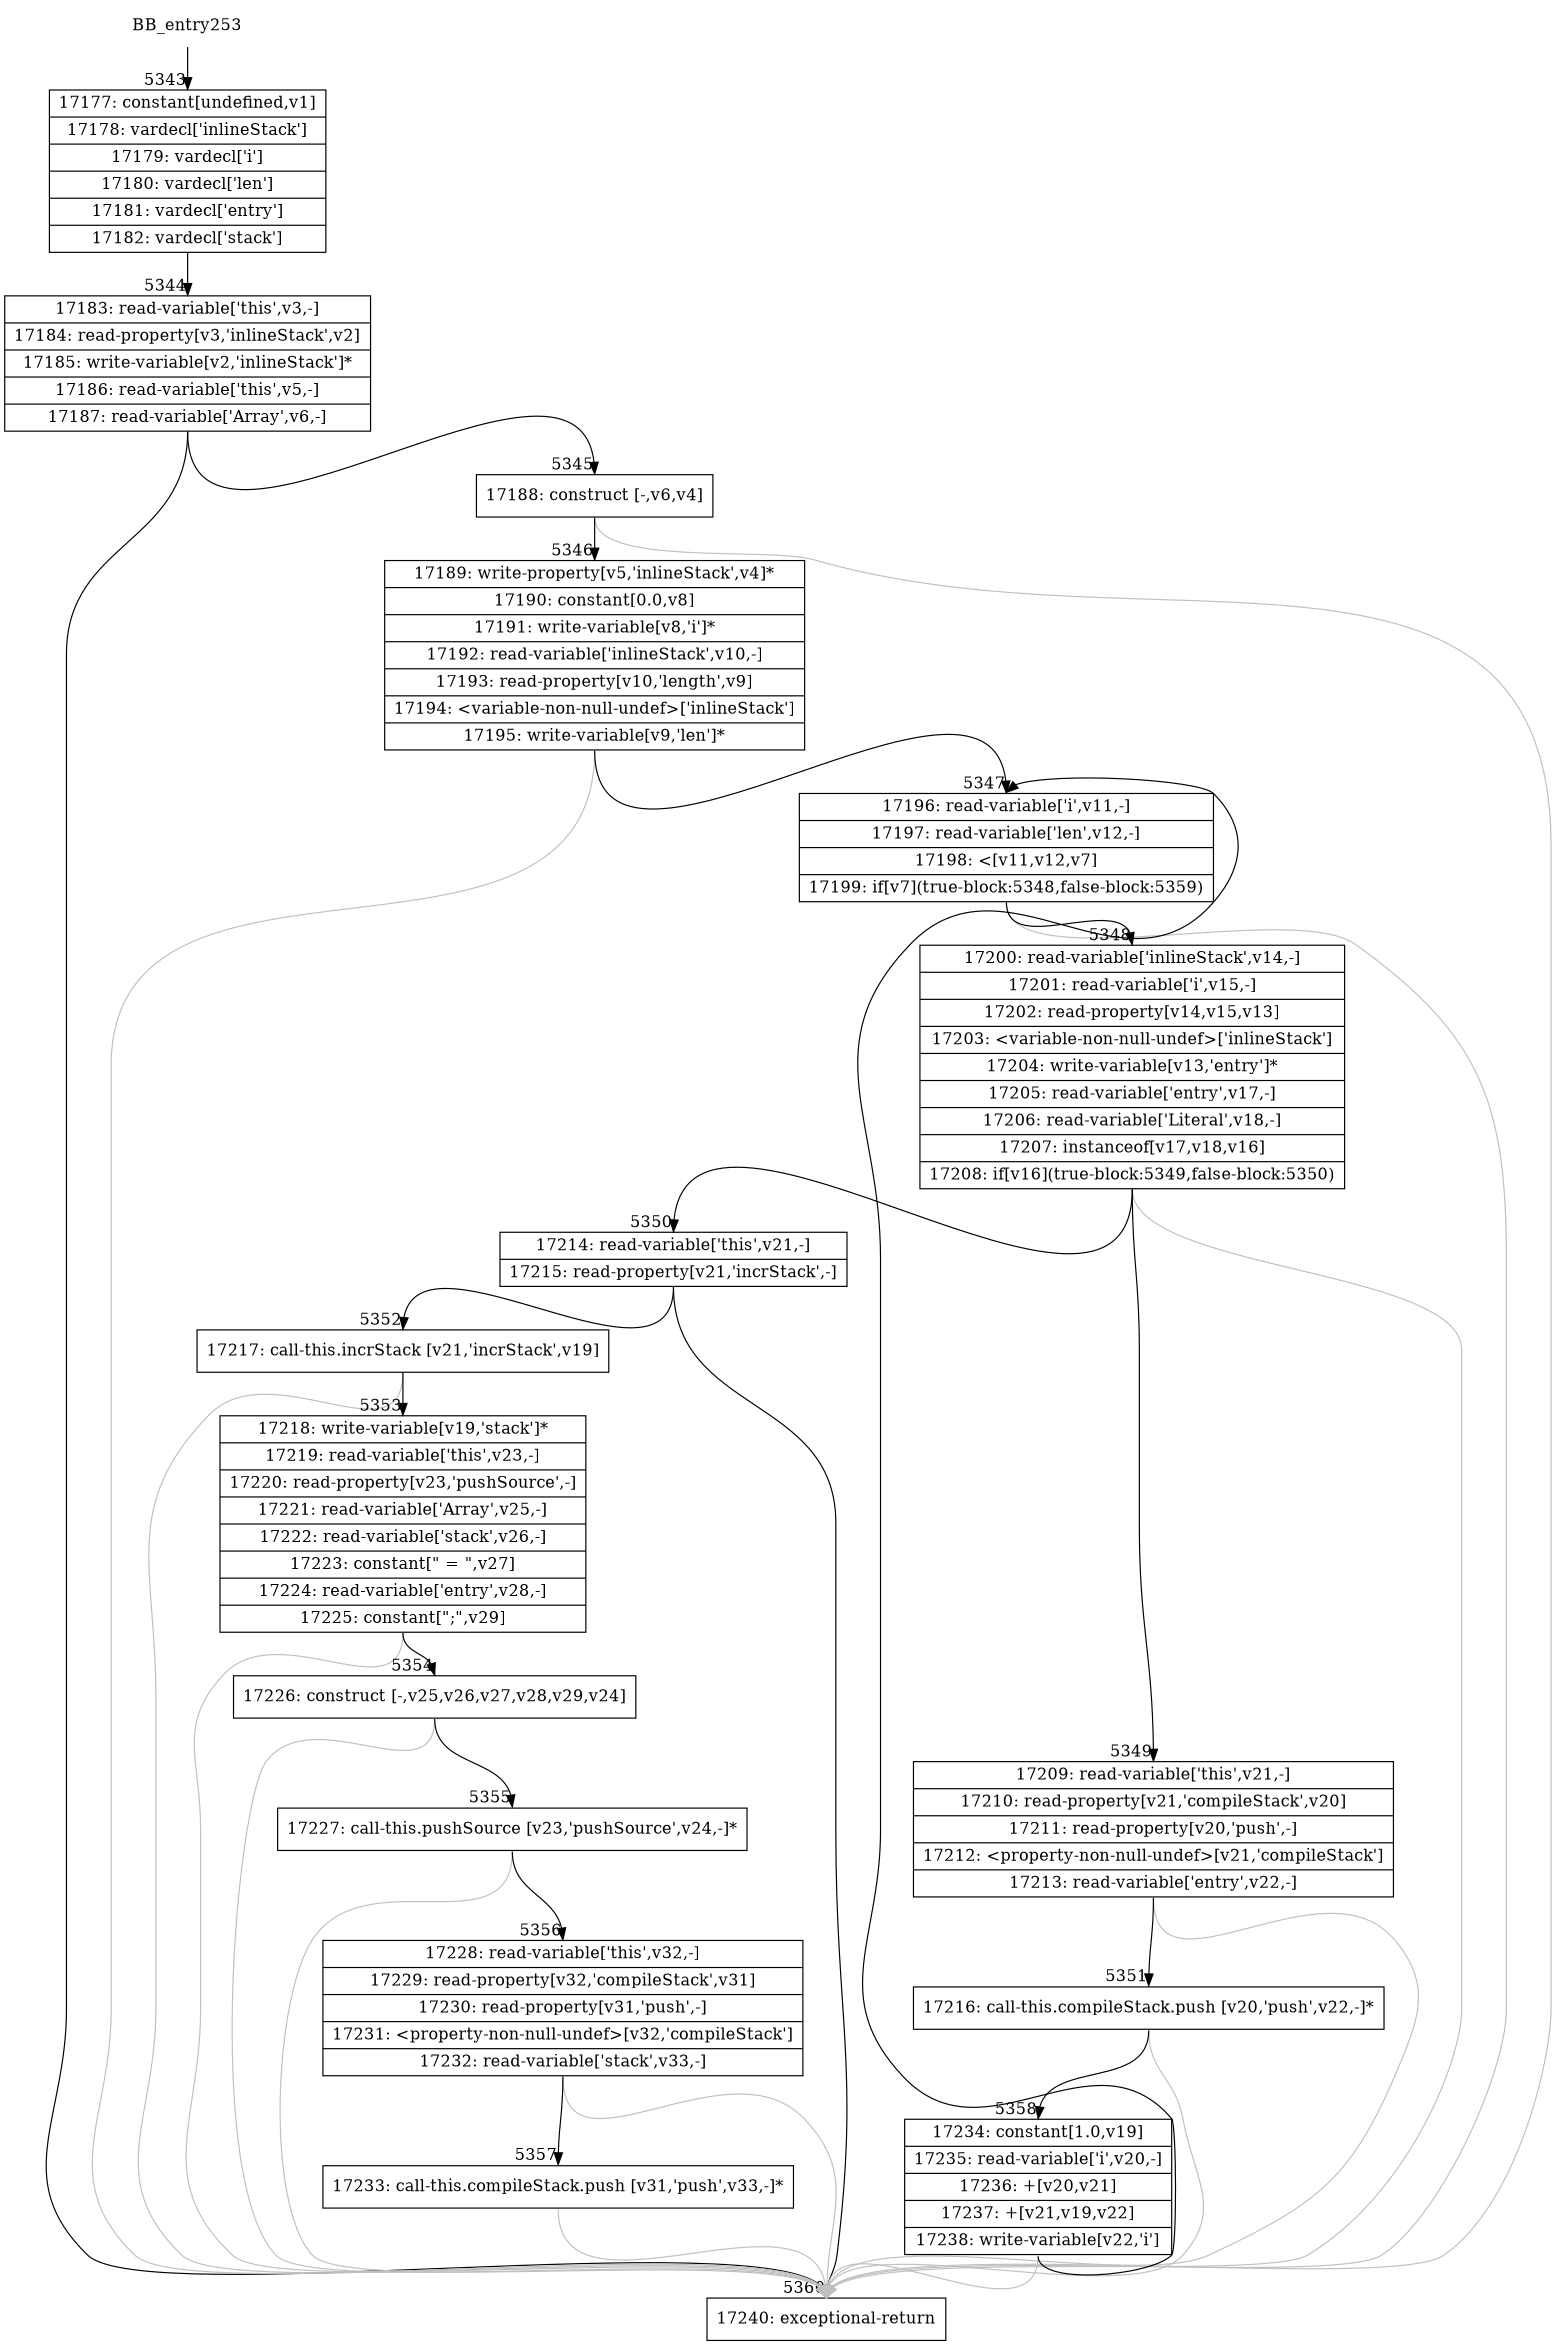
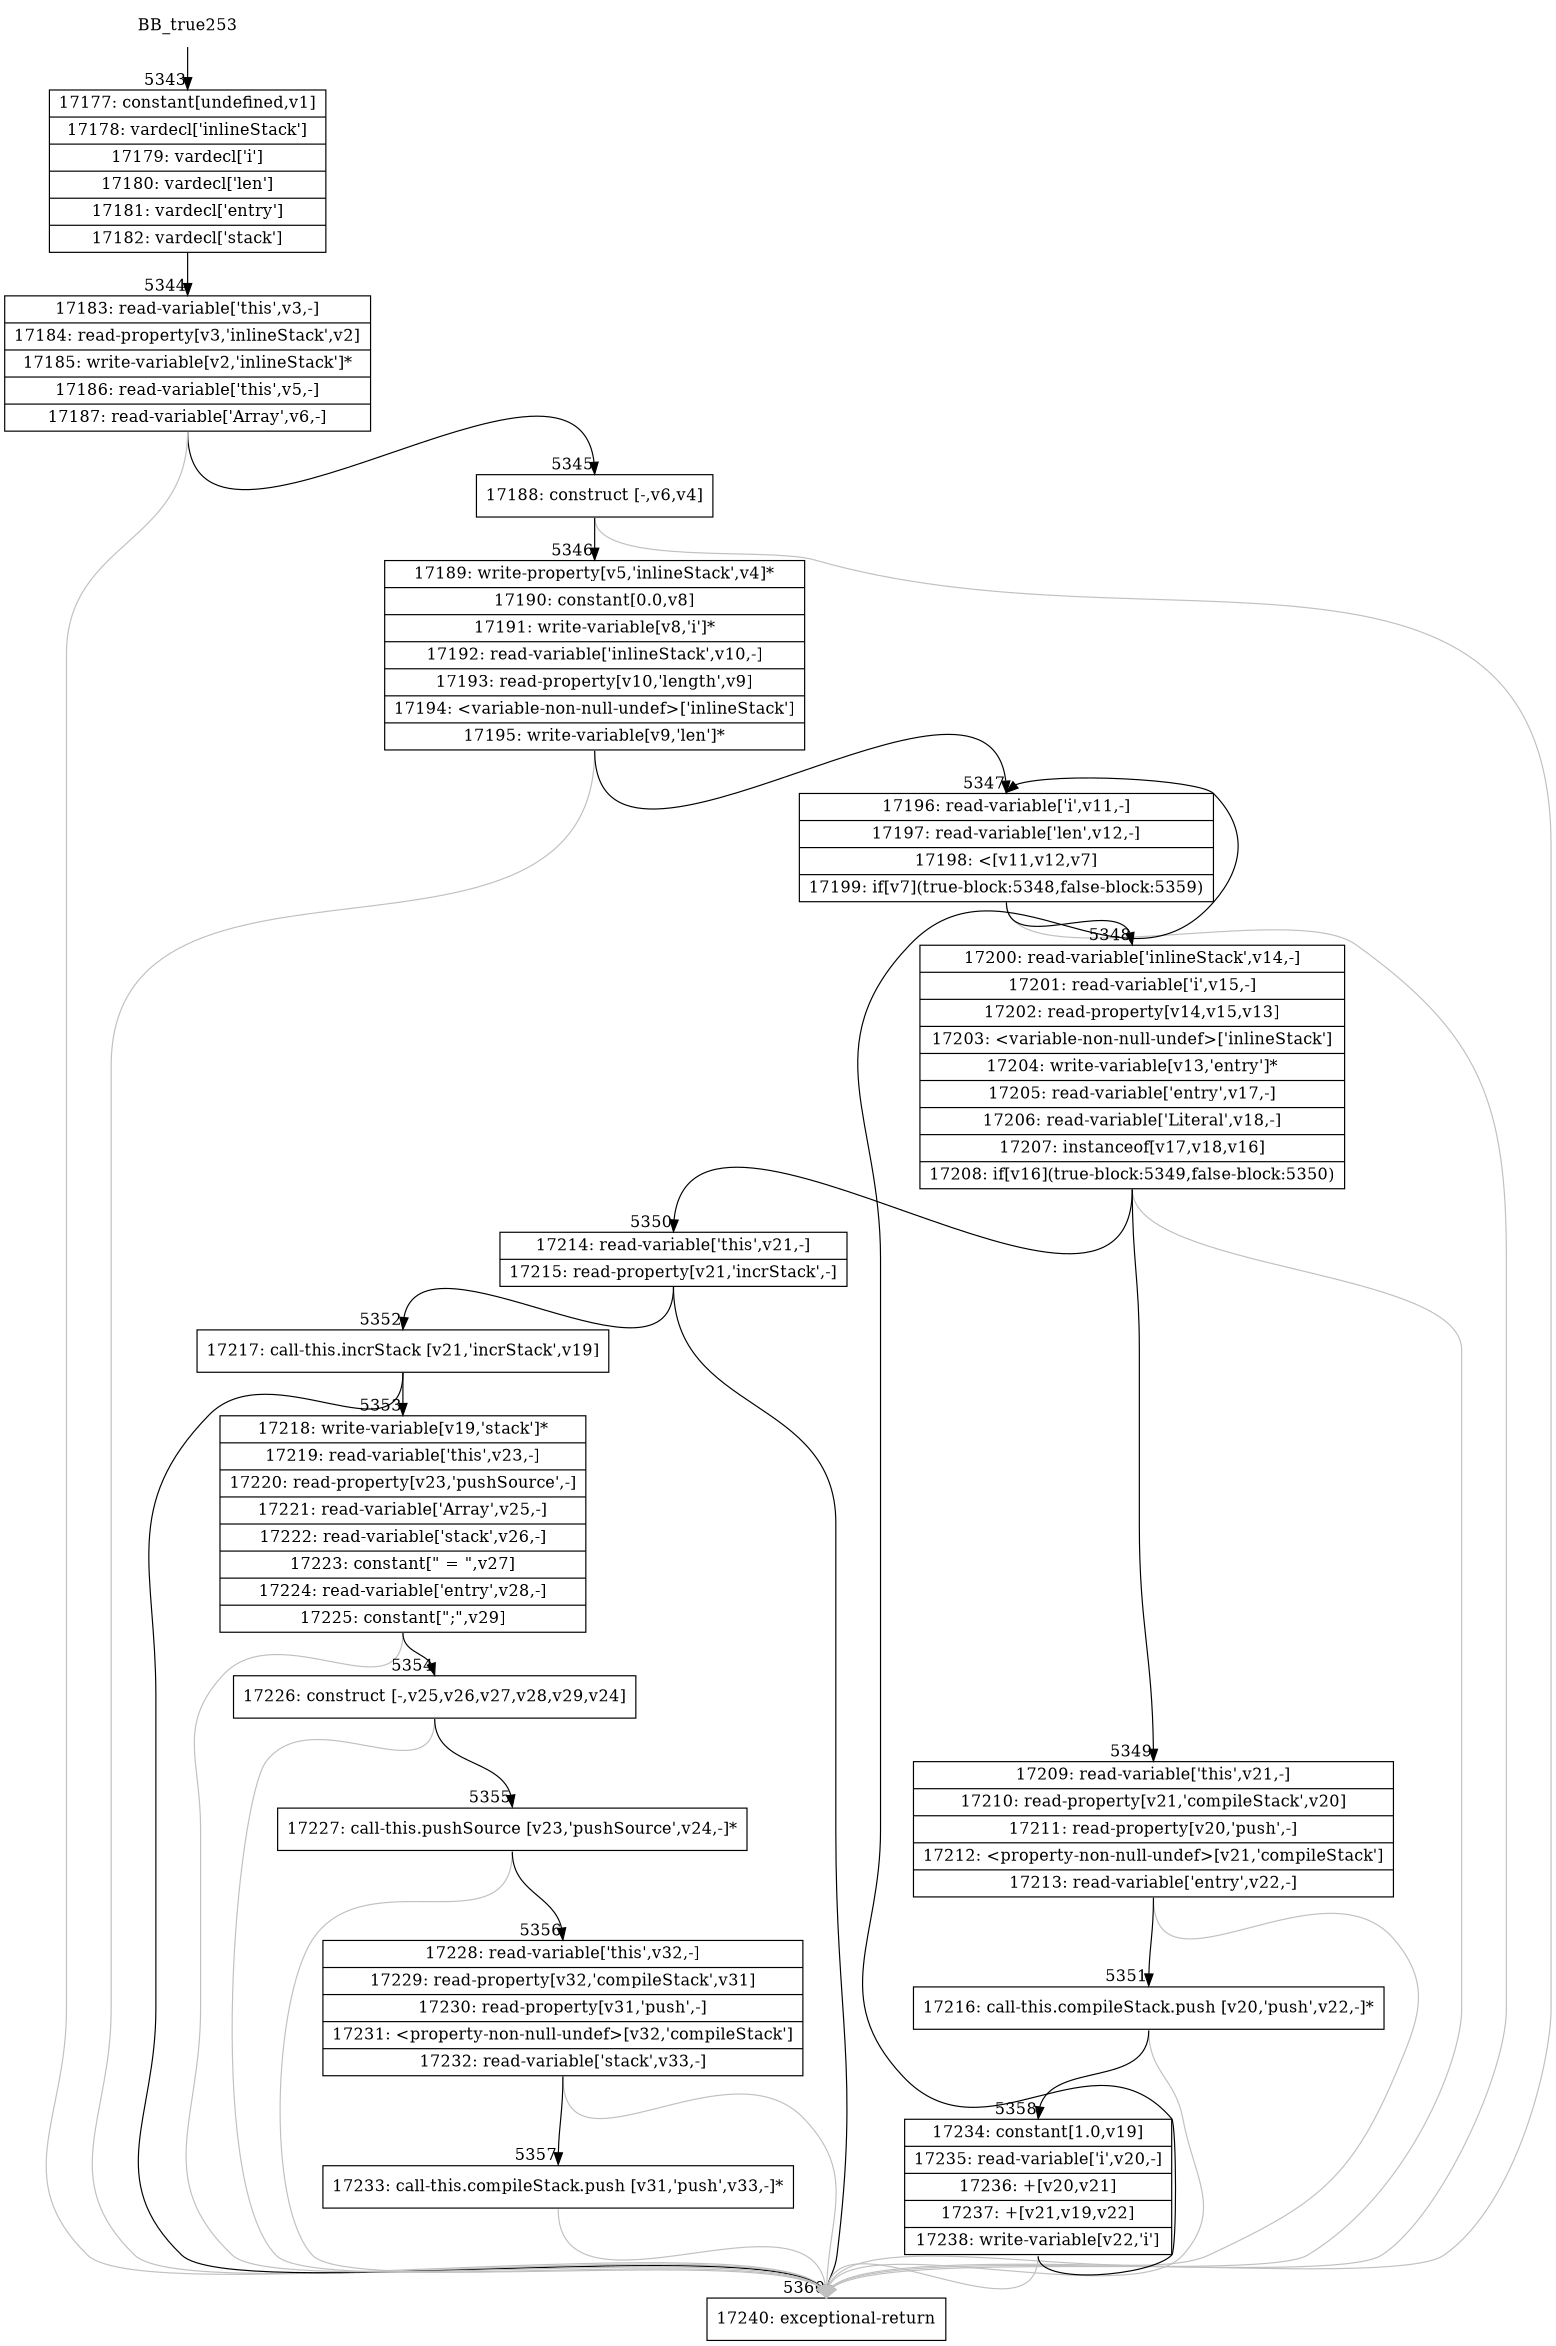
  digraph {
    rankdir=TD
    node [shape=record]
    edge [headport=n tailport=s]
-   BB_entry253 [shape=none]
+   BB_entry253 [shape=none label=BB_true253]
    n2 [label="{17177: constant[undefined,v1]|17178: vardecl['inlineStack']|17179: vardecl['i']|17180: vardecl['len']|17181: vardecl['entry']|17182: vardecl['stack']}"]
    n3 [label="{17183: read-variable['this',v3,-]|17184: read-property[v3,'inlineStack',v2]|17185: write-variable[v2,'inlineStack']*|17186: read-variable['this',v5,-]|17187: read-variable['Array',v6,-]}"]
    n4 [label="{17188: construct [-,v6,v4]}"]
    n5 [label="{17240: exceptional-return}"]
    n6 [label="{17189: write-property[v5,'inlineStack',v4]*|17190: constant[0.0,v8]|17191: write-variable[v8,'i']*|17192: read-variable['inlineStack',v10,-]|17193: read-property[v10,'length',v9]|17194: \<variable-non-null-undef\>['inlineStack']|17195: write-variable[v9,'len']*}"]
    n7 [label="{17196: read-variable['i',v11,-]|17197: read-variable['len',v12,-]|17198: \<[v11,v12,v7]|17199: if[v7](true-block:5348,false-block:5359)}"]
    n8 [label="{17200: read-variable['inlineStack',v14,-]|17201: read-variable['i',v15,-]|17202: read-property[v14,v15,v13]|17203: \<variable-non-null-undef\>['inlineStack']|17204: write-variable[v13,'entry']*|17205: read-variable['entry',v17,-]|17206: read-variable['Literal',v18,-]|17207: instanceof[v17,v18,v16]|17208: if[v16](true-block:5349,false-block:5350)}"]
    n9 [label="{17209: read-variable['this',v21,-]|17210: read-property[v21,'compileStack',v20]|17211: read-property[v20,'push',-]|17212: \<property-non-null-undef\>[v21,'compileStack']|17213: read-variable['entry',v22,-]}"]
    n10 [label="{17214: read-variable['this',v21,-]|17215: read-property[v21,'incrStack',-]}"]
    n11 [label="{17216: call-this.compileStack.push [v20,'push',v22,-]*}"]
    n12 [label="{17217: call-this.incrStack [v21,'incrStack',v19]}"]
    n13 [label="{17234: constant[1.0,v19]|17235: read-variable['i',v20,-]|17236: +[v20,v21]|17237: +[v21,v19,v22]|17238: write-variable[v22,'i']}"]
    n14 [label="{17218: write-variable[v19,'stack']*|17219: read-variable['this',v23,-]|17220: read-property[v23,'pushSource',-]|17221: read-variable['Array',v25,-]|17222: read-variable['stack',v26,-]|17223: constant[\" = \",v27]|17224: read-variable['entry',v28,-]|17225: constant[\";\",v29]}"]
    n15 [label="{17226: construct [-,v25,v26,v27,v28,v29,v24]}"]
    n16 [label="{17227: call-this.pushSource [v23,'pushSource',v24,-]*}"]
    n17 [label="{17228: read-variable['this',v32,-]|17229: read-property[v32,'compileStack',v31]|17230: read-property[v31,'push',-]|17231: \<property-non-null-undef\>[v32,'compileStack']|17232: read-variable['stack',v33,-]}"]
    n18 [label="{17233: call-this.compileStack.push [v31,'push',v33,-]*}"]
    BB_entry253 -> n2 [headlabel="    5343"]
    n2 -> n3 [headlabel="      5344"]
    n3 -> n4 [headlabel="      5345"]
-   n3 -> n5 [color=black headlabel="      5360"]
+   n3 -> n5 [color=gray headlabel="      5360"]
    n4 -> n5 [color=gray]
    n4 -> n6 [headlabel="      5346"]
    n6 -> n5 [color=gray]
    n6 -> n7 [headlabel="      5347"]
    n7 -> n5 [color=gray]
    n7 -> n8 [headlabel="      5348"]
    n8 -> n5 [color=gray]
    n8 -> n9 [headlabel="      5349"]
    n8 -> n10 [headlabel="      5350"]
    n9 -> n5 [color=gray]
    n9 -> n11 [headlabel="      5351"]
    n10 -> n5 [color=black]
    n10 -> n12 [headlabel="      5352"]
    n11 -> n5 [color=gray]
    n11 -> n13 [headlabel="      5358"]
-   n12 -> n5 [color=gray]
+   n12 -> n5 [color=black]
    n12 -> n14 [headlabel="      5353"]
    n13 -> n5 [color=gray]
    n13 -> n7
    n14 -> n5 [color=gray]
    n14 -> n15 [headlabel="      5354"]
    n15 -> n5 [color=gray]
    n15 -> n16 [headlabel="      5355"]
    n16 -> n5 [color=gray]
    n16 -> n17 [headlabel="      5356"]
    n17 -> n5 [color=gray]
    n17 -> n18 [headlabel="      5357"]
    n18 -> n5 [color=gray]
  }
